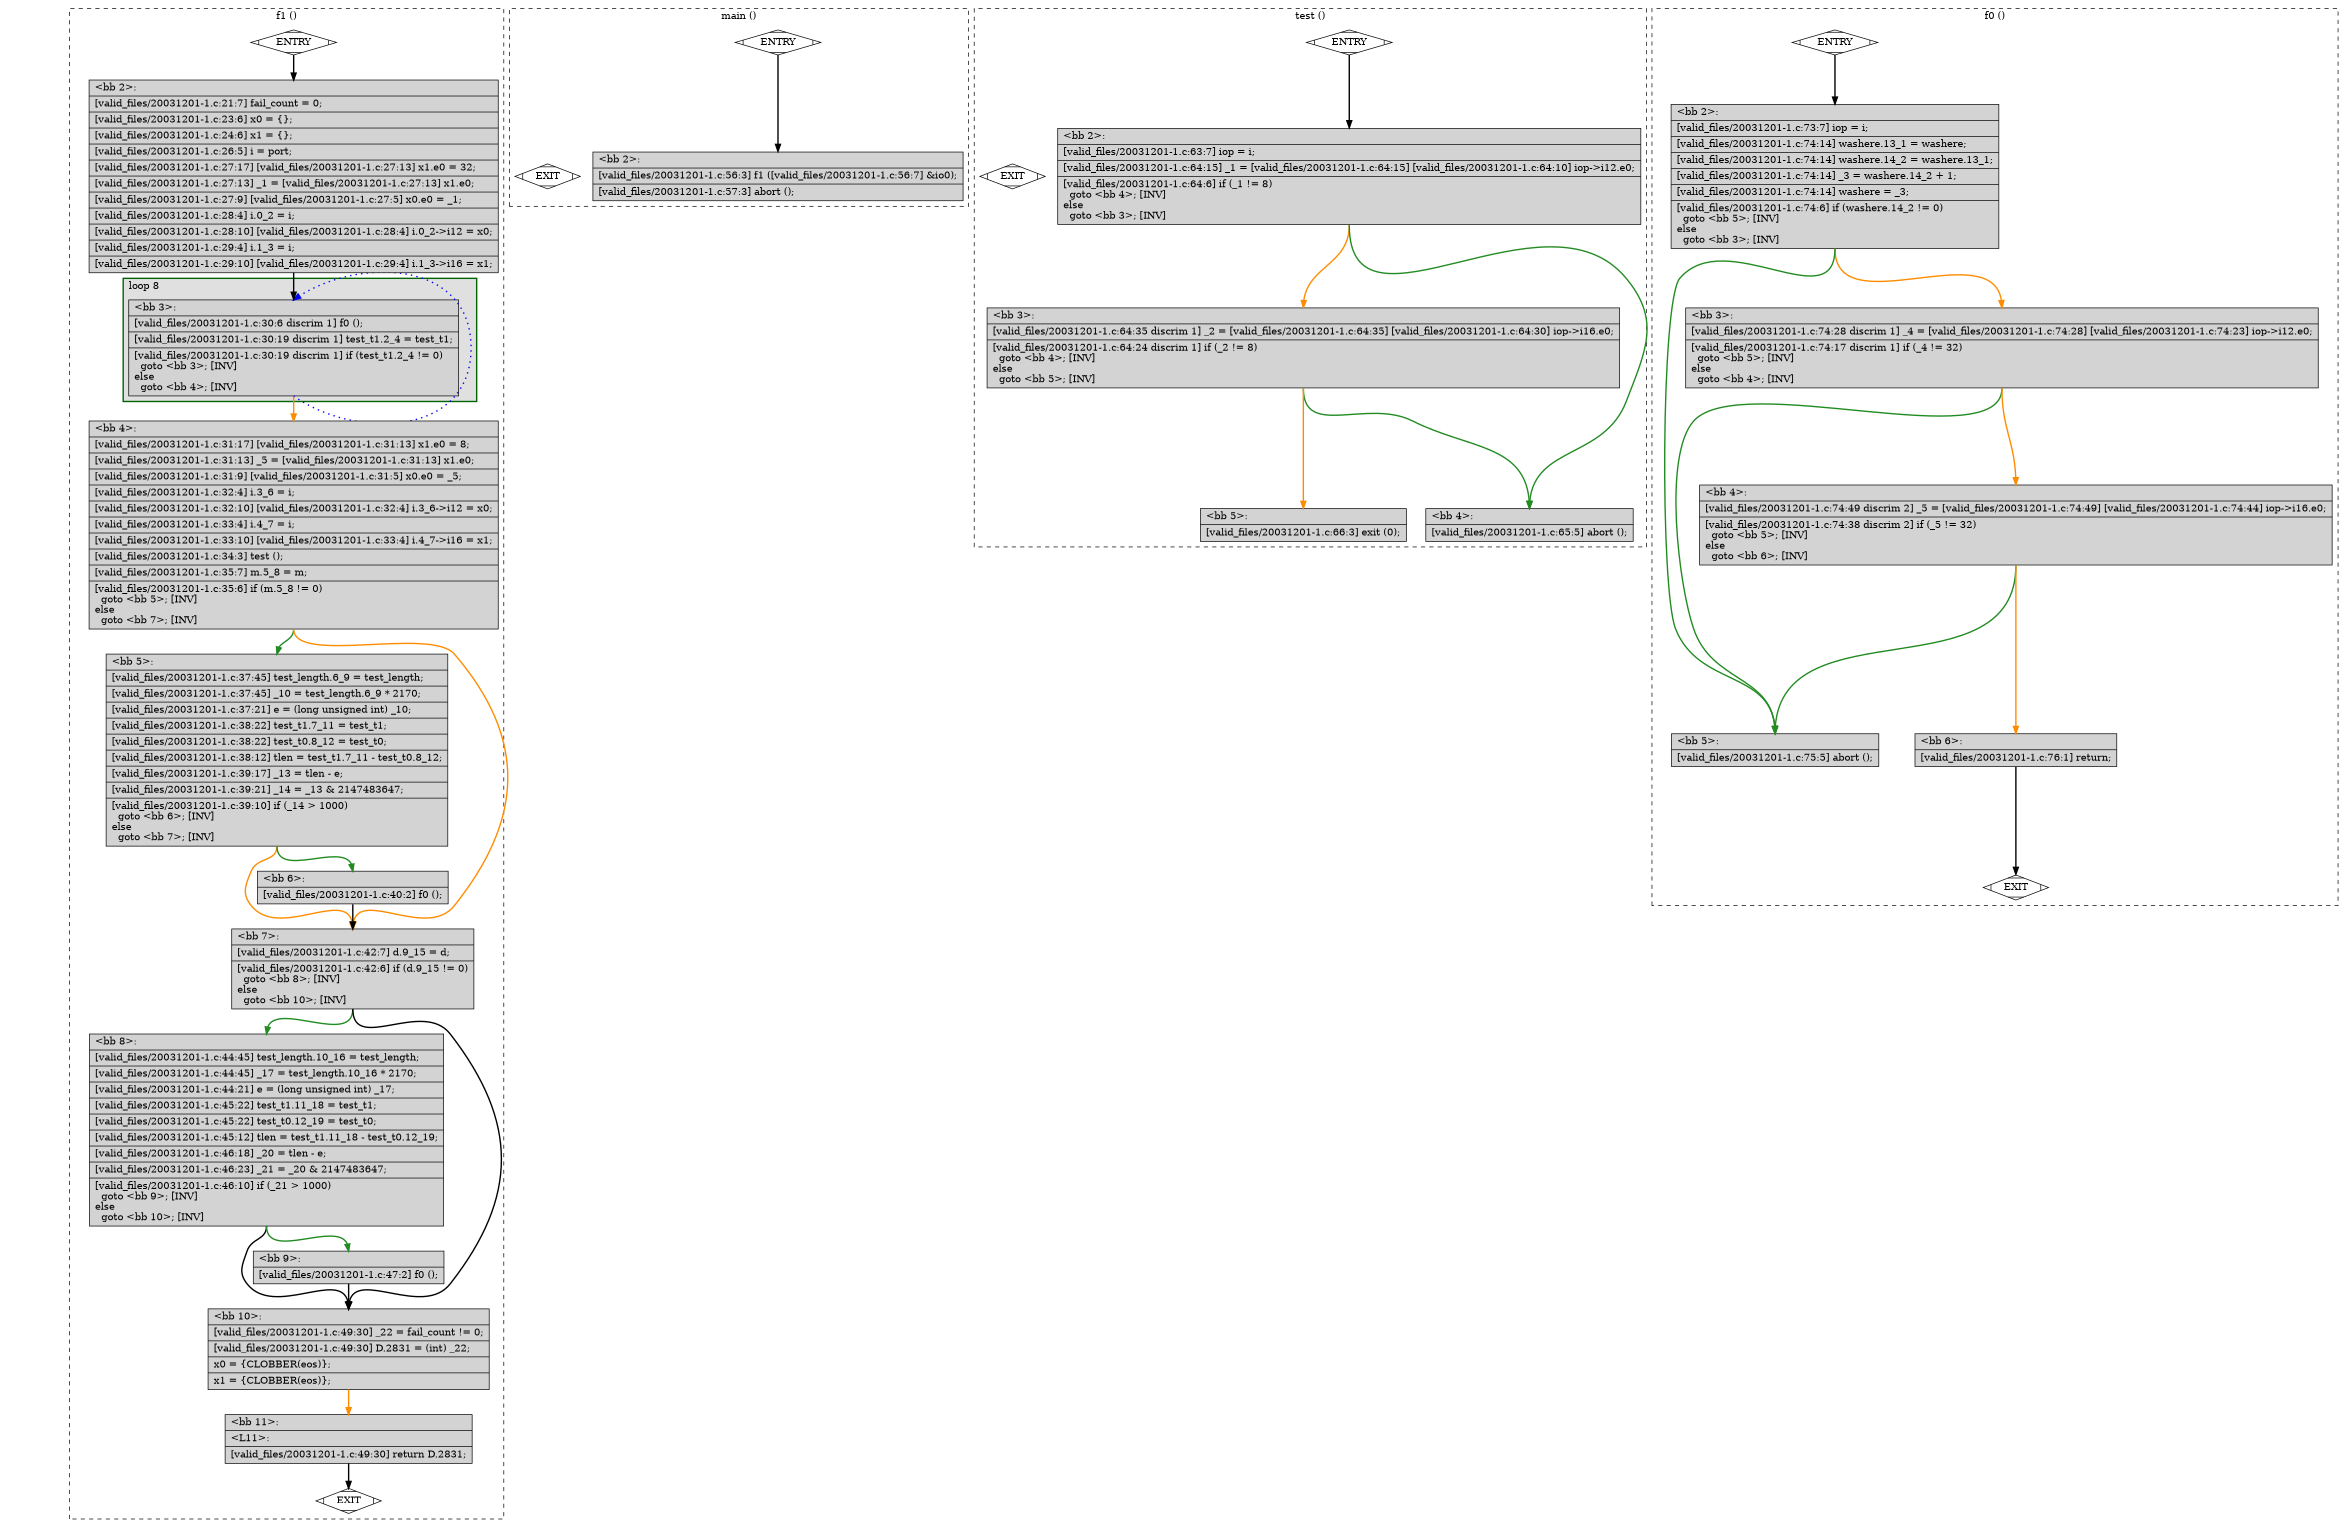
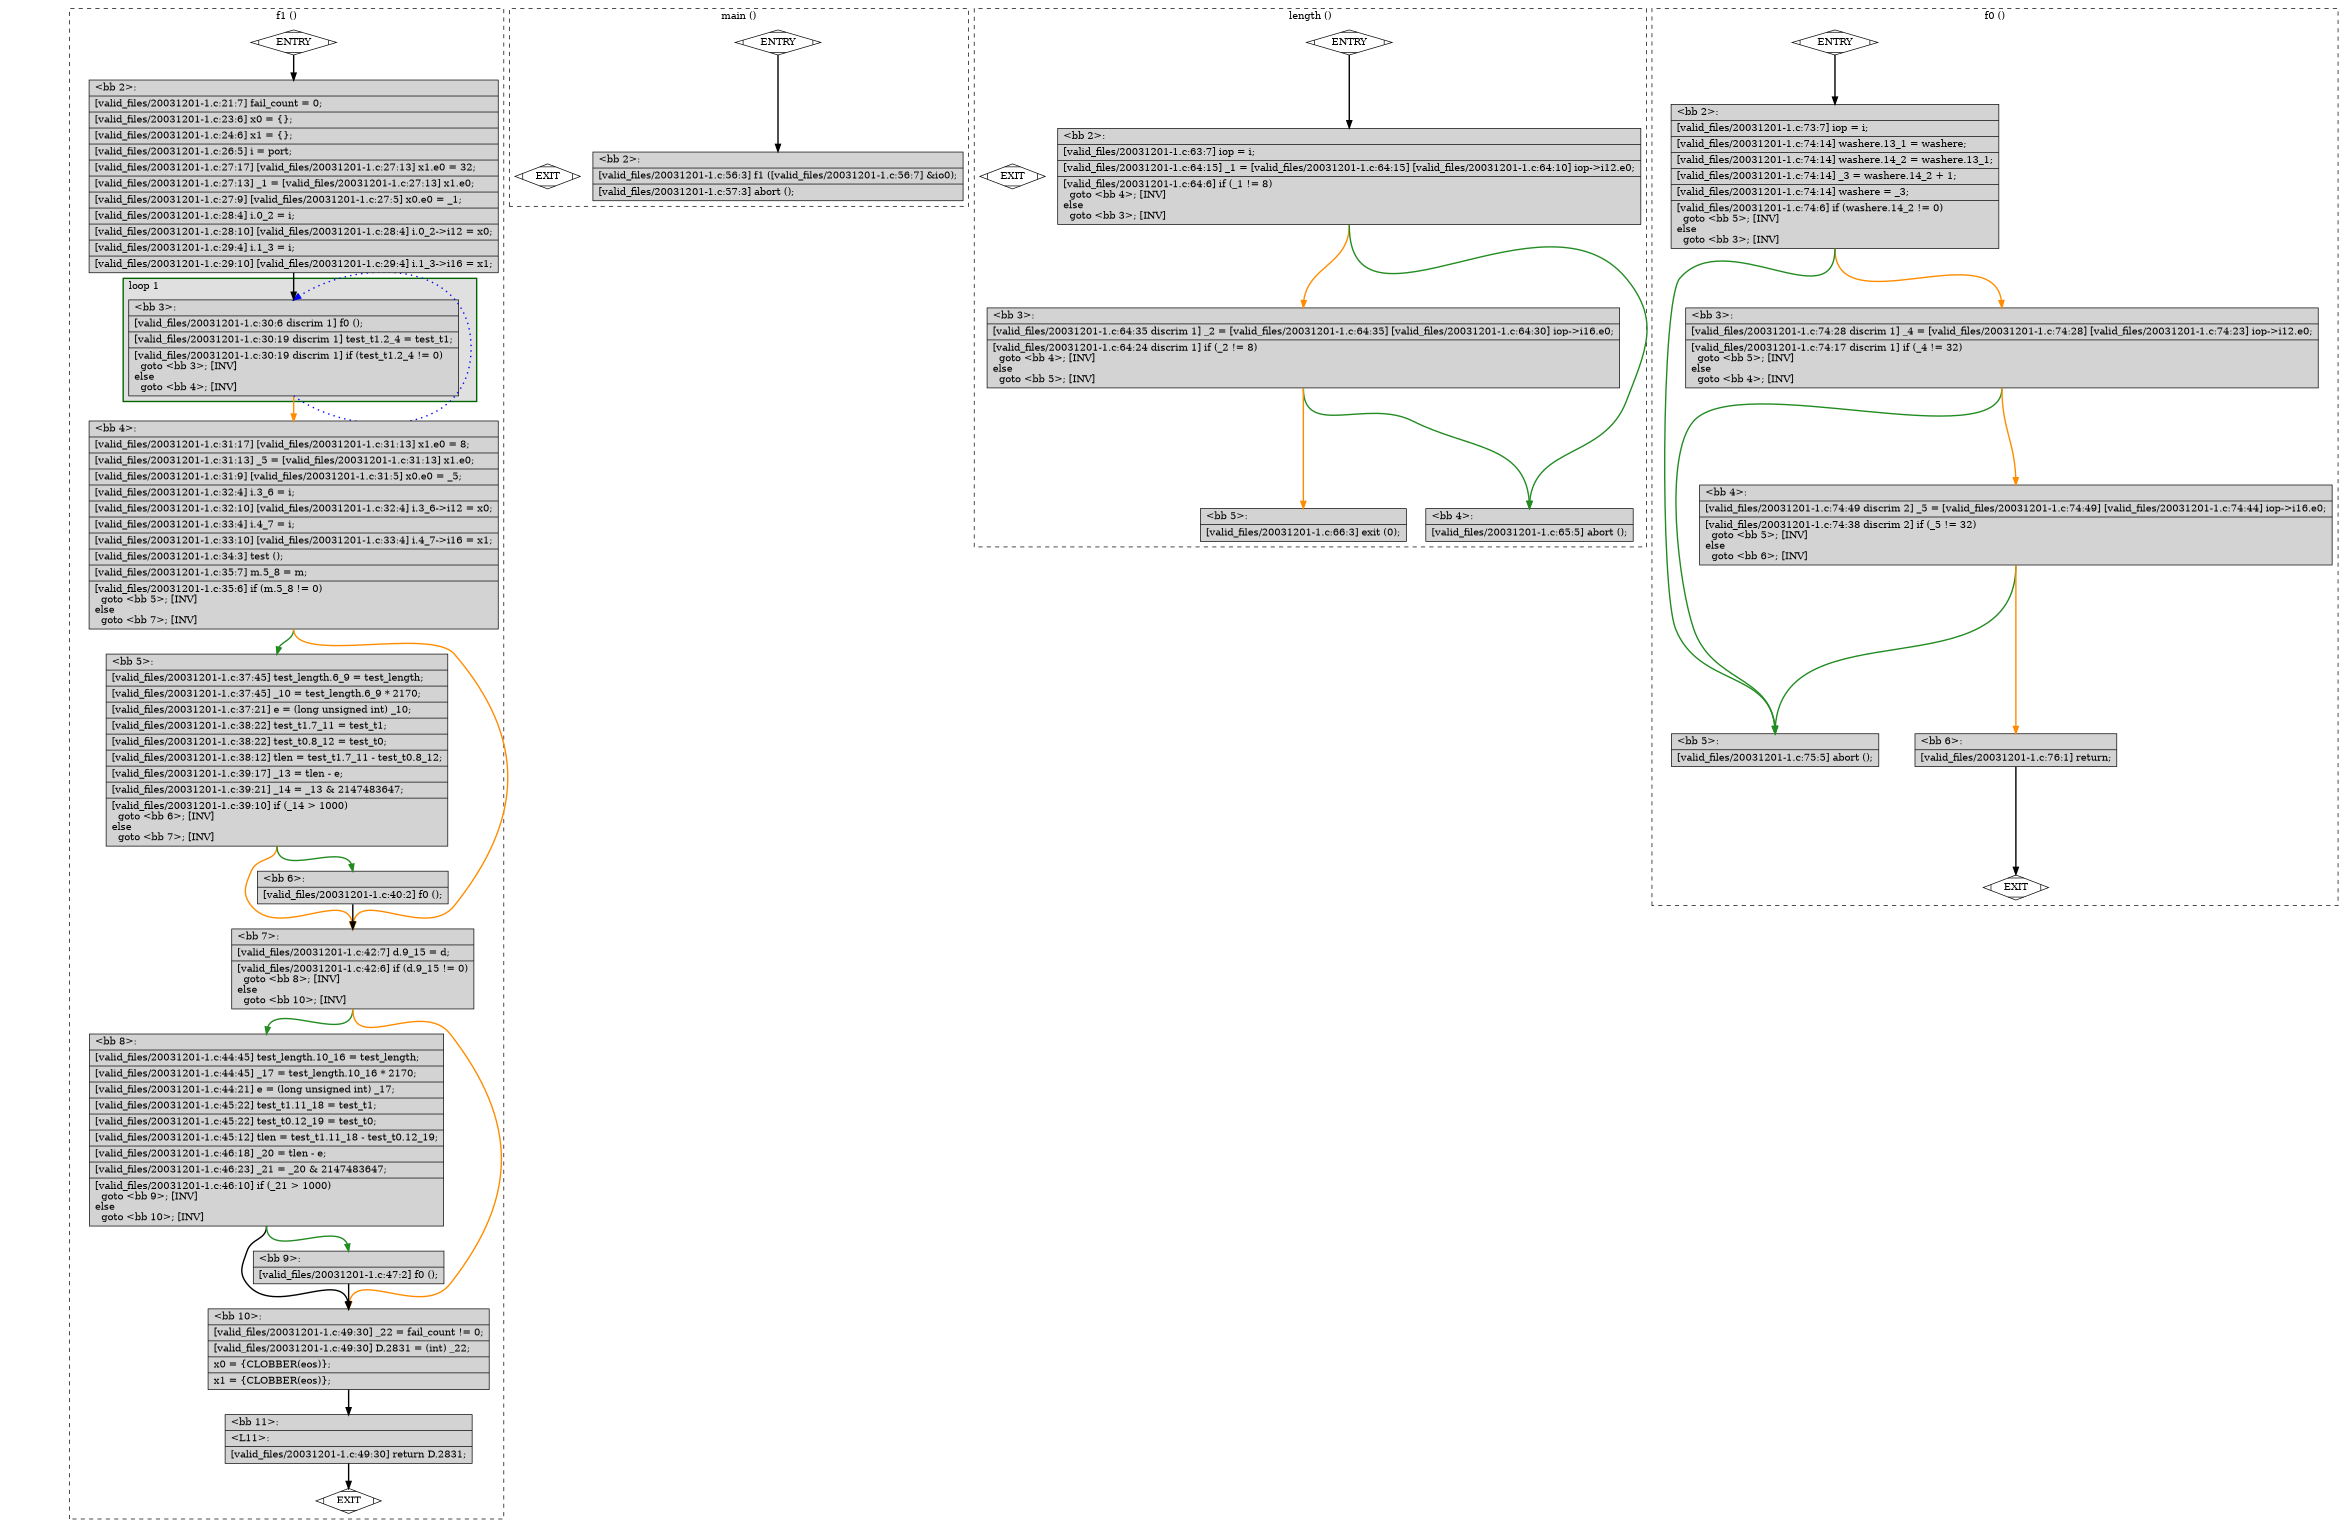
  digraph {
    node [fillcolor=lightgrey shape=record style=filled]
    edge [color=black constraint=true headport=n style="solid,bold" tailport=s weight=10]
    n1 [label="{\<bb\ 3\>:\l|[valid_files/20031201-1.c:30:6\ discrim\ 1]\ f0\ ();\l|[valid_files/20031201-1.c:30:19\ discrim\ 1]\ test_t1.2_4\ =\ test_t1;\l|[valid_files/20031201-1.c:30:19\ discrim\ 1]\ if\ (test_t1.2_4\ !=\ 0)\l\ \ goto\ \<bb\ 3\>;\ [INV]\lelse\l\ \ goto\ \<bb\ 4\>;\ [INV]\l}"]
    n2 [label="{\<bb\ 4\>:\l|[valid_files/20031201-1.c:31:17]\ [valid_files/20031201-1.c:31:13]\ x1.e0\ =\ 8;\l|[valid_files/20031201-1.c:31:13]\ _5\ =\ [valid_files/20031201-1.c:31:13]\ x1.e0;\l|[valid_files/20031201-1.c:31:9]\ [valid_files/20031201-1.c:31:5]\ x0.e0\ =\ _5;\l|[valid_files/20031201-1.c:32:4]\ i.3_6\ =\ i;\l|[valid_files/20031201-1.c:32:10]\ [valid_files/20031201-1.c:32:4]\ i.3_6-\>i12\ =\ x0;\l|[valid_files/20031201-1.c:33:4]\ i.4_7\ =\ i;\l|[valid_files/20031201-1.c:33:10]\ [valid_files/20031201-1.c:33:4]\ i.4_7-\>i16\ =\ x1;\l|[valid_files/20031201-1.c:34:3]\ test\ ();\l|[valid_files/20031201-1.c:35:7]\ m.5_8\ =\ m;\l|[valid_files/20031201-1.c:35:6]\ if\ (m.5_8\ !=\ 0)\l\ \ goto\ \<bb\ 5\>;\ [INV]\lelse\l\ \ goto\ \<bb\ 7\>;\ [INV]\l}"]
    n3 [fillcolor=white label=ENTRY shape=Mdiamond]
    n4 [fillcolor=white label=EXIT shape=Mdiamond]
    n5 [label="{\<bb\ 2\>:\l|[valid_files/20031201-1.c:21:7]\ fail_count\ =\ 0;\l|[valid_files/20031201-1.c:23:6]\ x0\ =\ \{\};\l|[valid_files/20031201-1.c:24:6]\ x1\ =\ \{\};\l|[valid_files/20031201-1.c:26:5]\ i\ =\ port;\l|[valid_files/20031201-1.c:27:17]\ [valid_files/20031201-1.c:27:13]\ x1.e0\ =\ 32;\l|[valid_files/20031201-1.c:27:13]\ _1\ =\ [valid_files/20031201-1.c:27:13]\ x1.e0;\l|[valid_files/20031201-1.c:27:9]\ [valid_files/20031201-1.c:27:5]\ x0.e0\ =\ _1;\l|[valid_files/20031201-1.c:28:4]\ i.0_2\ =\ i;\l|[valid_files/20031201-1.c:28:10]\ [valid_files/20031201-1.c:28:4]\ i.0_2-\>i12\ =\ x0;\l|[valid_files/20031201-1.c:29:4]\ i.1_3\ =\ i;\l|[valid_files/20031201-1.c:29:10]\ [valid_files/20031201-1.c:29:4]\ i.1_3-\>i16\ =\ x1;\l}"]
    n6 [label="{\<bb\ 5\>:\l|[valid_files/20031201-1.c:37:45]\ test_length.6_9\ =\ test_length;\l|[valid_files/20031201-1.c:37:45]\ _10\ =\ test_length.6_9\ *\ 2170;\l|[valid_files/20031201-1.c:37:21]\ e\ =\ (long\ unsigned\ int)\ _10;\l|[valid_files/20031201-1.c:38:22]\ test_t1.7_11\ =\ test_t1;\l|[valid_files/20031201-1.c:38:22]\ test_t0.8_12\ =\ test_t0;\l|[valid_files/20031201-1.c:38:12]\ tlen\ =\ test_t1.7_11\ -\ test_t0.8_12;\l|[valid_files/20031201-1.c:39:17]\ _13\ =\ tlen\ -\ e;\l|[valid_files/20031201-1.c:39:21]\ _14\ =\ _13\ &\ 2147483647;\l|[valid_files/20031201-1.c:39:10]\ if\ (_14\ \>\ 1000)\l\ \ goto\ \<bb\ 6\>;\ [INV]\lelse\l\ \ goto\ \<bb\ 7\>;\ [INV]\l}"]
    n7 [label="{\<bb\ 7\>:\l|[valid_files/20031201-1.c:42:7]\ d.9_15\ =\ d;\l|[valid_files/20031201-1.c:42:6]\ if\ (d.9_15\ !=\ 0)\l\ \ goto\ \<bb\ 8\>;\ [INV]\lelse\l\ \ goto\ \<bb\ 10\>;\ [INV]\l}"]
    n8 [label="{\<bb\ 6\>:\l|[valid_files/20031201-1.c:40:2]\ f0\ ();\l}"]
    n9 [label="{\<bb\ 8\>:\l|[valid_files/20031201-1.c:44:45]\ test_length.10_16\ =\ test_length;\l|[valid_files/20031201-1.c:44:45]\ _17\ =\ test_length.10_16\ *\ 2170;\l|[valid_files/20031201-1.c:44:21]\ e\ =\ (long\ unsigned\ int)\ _17;\l|[valid_files/20031201-1.c:45:22]\ test_t1.11_18\ =\ test_t1;\l|[valid_files/20031201-1.c:45:22]\ test_t0.12_19\ =\ test_t0;\l|[valid_files/20031201-1.c:45:12]\ tlen\ =\ test_t1.11_18\ -\ test_t0.12_19;\l|[valid_files/20031201-1.c:46:18]\ _20\ =\ tlen\ -\ e;\l|[valid_files/20031201-1.c:46:23]\ _21\ =\ _20\ &\ 2147483647;\l|[valid_files/20031201-1.c:46:10]\ if\ (_21\ \>\ 1000)\l\ \ goto\ \<bb\ 9\>;\ [INV]\lelse\l\ \ goto\ \<bb\ 10\>;\ [INV]\l}"]
    n10 [label="{\<bb\ 10\>:\l|[valid_files/20031201-1.c:49:30]\ _22\ =\ fail_count\ !=\ 0;\l|[valid_files/20031201-1.c:49:30]\ D.2831\ =\ (int)\ _22;\l|x0\ =\ \{CLOBBER(eos)\};\l|x1\ =\ \{CLOBBER(eos)\};\l}"]
    n11 [label="{\<bb\ 9\>:\l|[valid_files/20031201-1.c:47:2]\ f0\ ();\l}"]
    n12 [label="{\<bb\ 11\>:\l|\<L11\>:\l|[valid_files/20031201-1.c:49:30]\ return\ D.2831;\l}"]
    n13 [fillcolor=white label=ENTRY shape=Mdiamond]
    n14 [fillcolor=white label=EXIT shape=Mdiamond]
    n15 [label="{\<bb\ 2\>:\l|[valid_files/20031201-1.c:56:3]\ f1\ ([valid_files/20031201-1.c:56:7]\ &io0);\l|[valid_files/20031201-1.c:57:3]\ abort\ ();\l}"]
    n16 [fillcolor=white label=ENTRY shape=Mdiamond]
    n17 [fillcolor=white label=EXIT shape=Mdiamond]
    n18 [label="{\<bb\ 2\>:\l|[valid_files/20031201-1.c:63:7]\ iop\ =\ i;\l|[valid_files/20031201-1.c:64:15]\ _1\ =\ [valid_files/20031201-1.c:64:15]\ [valid_files/20031201-1.c:64:10]\ iop-\>i12.e0;\l|[valid_files/20031201-1.c:64:6]\ if\ (_1\ !=\ 8)\l\ \ goto\ \<bb\ 4\>;\ [INV]\lelse\l\ \ goto\ \<bb\ 3\>;\ [INV]\l}"]
    n19 [label="{\<bb\ 3\>:\l|[valid_files/20031201-1.c:64:35\ discrim\ 1]\ _2\ =\ [valid_files/20031201-1.c:64:35]\ [valid_files/20031201-1.c:64:30]\ iop-\>i16.e0;\l|[valid_files/20031201-1.c:64:24\ discrim\ 1]\ if\ (_2\ !=\ 8)\l\ \ goto\ \<bb\ 4\>;\ [INV]\lelse\l\ \ goto\ \<bb\ 5\>;\ [INV]\l}"]
    n20 [label="{\<bb\ 4\>:\l|[valid_files/20031201-1.c:65:5]\ abort\ ();\l}"]
    n21 [label="{\<bb\ 5\>:\l|[valid_files/20031201-1.c:66:3]\ exit\ (0);\l}"]
    n22 [fillcolor=white label=ENTRY shape=Mdiamond]
    n23 [fillcolor=white label=EXIT shape=Mdiamond]
    n24 [label="{\<bb\ 2\>:\l|[valid_files/20031201-1.c:73:7]\ iop\ =\ i;\l|[valid_files/20031201-1.c:74:14]\ washere.13_1\ =\ washere;\l|[valid_files/20031201-1.c:74:14]\ washere.14_2\ =\ washere.13_1;\l|[valid_files/20031201-1.c:74:14]\ _3\ =\ washere.14_2\ +\ 1;\l|[valid_files/20031201-1.c:74:14]\ washere\ =\ _3;\l|[valid_files/20031201-1.c:74:6]\ if\ (washere.14_2\ !=\ 0)\l\ \ goto\ \<bb\ 5\>;\ [INV]\lelse\l\ \ goto\ \<bb\ 3\>;\ [INV]\l}"]
    n25 [label="{\<bb\ 3\>:\l|[valid_files/20031201-1.c:74:28\ discrim\ 1]\ _4\ =\ [valid_files/20031201-1.c:74:28]\ [valid_files/20031201-1.c:74:23]\ iop-\>i12.e0;\l|[valid_files/20031201-1.c:74:17\ discrim\ 1]\ if\ (_4\ !=\ 32)\l\ \ goto\ \<bb\ 5\>;\ [INV]\lelse\l\ \ goto\ \<bb\ 4\>;\ [INV]\l}"]
    n26 [label="{\<bb\ 5\>:\l|[valid_files/20031201-1.c:75:5]\ abort\ ();\l}"]
    n27 [label="{\<bb\ 4\>:\l|[valid_files/20031201-1.c:74:49\ discrim\ 2]\ _5\ =\ [valid_files/20031201-1.c:74:49]\ [valid_files/20031201-1.c:74:44]\ iop-\>i16.e0;\l|[valid_files/20031201-1.c:74:38\ discrim\ 2]\ if\ (_5\ !=\ 32)\l\ \ goto\ \<bb\ 5\>;\ [INV]\lelse\l\ \ goto\ \<bb\ 6\>;\ [INV]\l}"]
    n28 [label="{\<bb\ 6\>:\l|[valid_files/20031201-1.c:76:1]\ return;\l}"]
    subgraph cluster_1 {
      color=black
      label="f1 ()"
      style=dashed
      n2
      n3
      n4
      n5
      n6
      n7
      n8
      n9
      n10
      n11
      n12
      subgraph cluster_2 {
        color=darkgreen
        fillcolor=grey88
-       label="loop 8"
+       label="loop 1"
        labeljust=l
        penwidth=2
        style=filled
        n1
      }
    }
    subgraph cluster_3 {
      color=black
      label="main ()"
      style=dashed
      n13
      n14
      n15
    }
    subgraph cluster_4 {
      color=black
-     label="test ()"
+     label="length ()"
      style=dashed
      n16
      n17
      n18
      n19
      n20
      n21
    }
    subgraph cluster_5 {
      color=black
      label="f0 ()"
      style=dashed
      n22
      n23
      n24
      n25
      n26
      n27
      n28
    }
    n1 -> n1 [color=blue constraint=false style="dotted,bold"]
    n1 -> n2 [color=darkorange]
    n2 -> n6 [color=forestgreen]
    n2 -> n7 [color=darkorange]
    n3 -> n4 [style=invis color="" weight=""]
    n3 -> n5 [weight=100]
    n5 -> n1 [weight=100]
    n6 -> n7 [color=darkorange]
    n6 -> n8 [color=forestgreen]
    n7 -> n9 [color=forestgreen]
-   n7 -> n10
+   n7 -> n10 [color=darkorange]
    n8 -> n7 [weight=100]
    n9 -> n10
    n9 -> n11 [color=forestgreen]
-   n10 -> n12 [color=darkorange weight=100]
+   n10 -> n12 [weight=100]
    n11 -> n10 [weight=100]
    n12 -> n4
    n13 -> n14 [style=invis color="" weight=""]
    n13 -> n15 [weight=100]
    n16 -> n17 [style=invis color="" weight=""]
    n16 -> n18 [weight=100]
    n18 -> n19 [color=darkorange]
    n18 -> n20 [color=forestgreen]
    n19 -> n20 [color=forestgreen]
    n19 -> n21 [color=darkorange]
    n22 -> n23 [style=invis color="" weight=""]
    n22 -> n24 [weight=100]
    n24 -> n25 [color=darkorange]
    n24 -> n26 [color=forestgreen]
    n25 -> n26 [color=forestgreen]
    n25 -> n27 [color=darkorange]
    n27 -> n26 [color=forestgreen]
    n27 -> n28 [color=darkorange]
    n28 -> n23
  }
